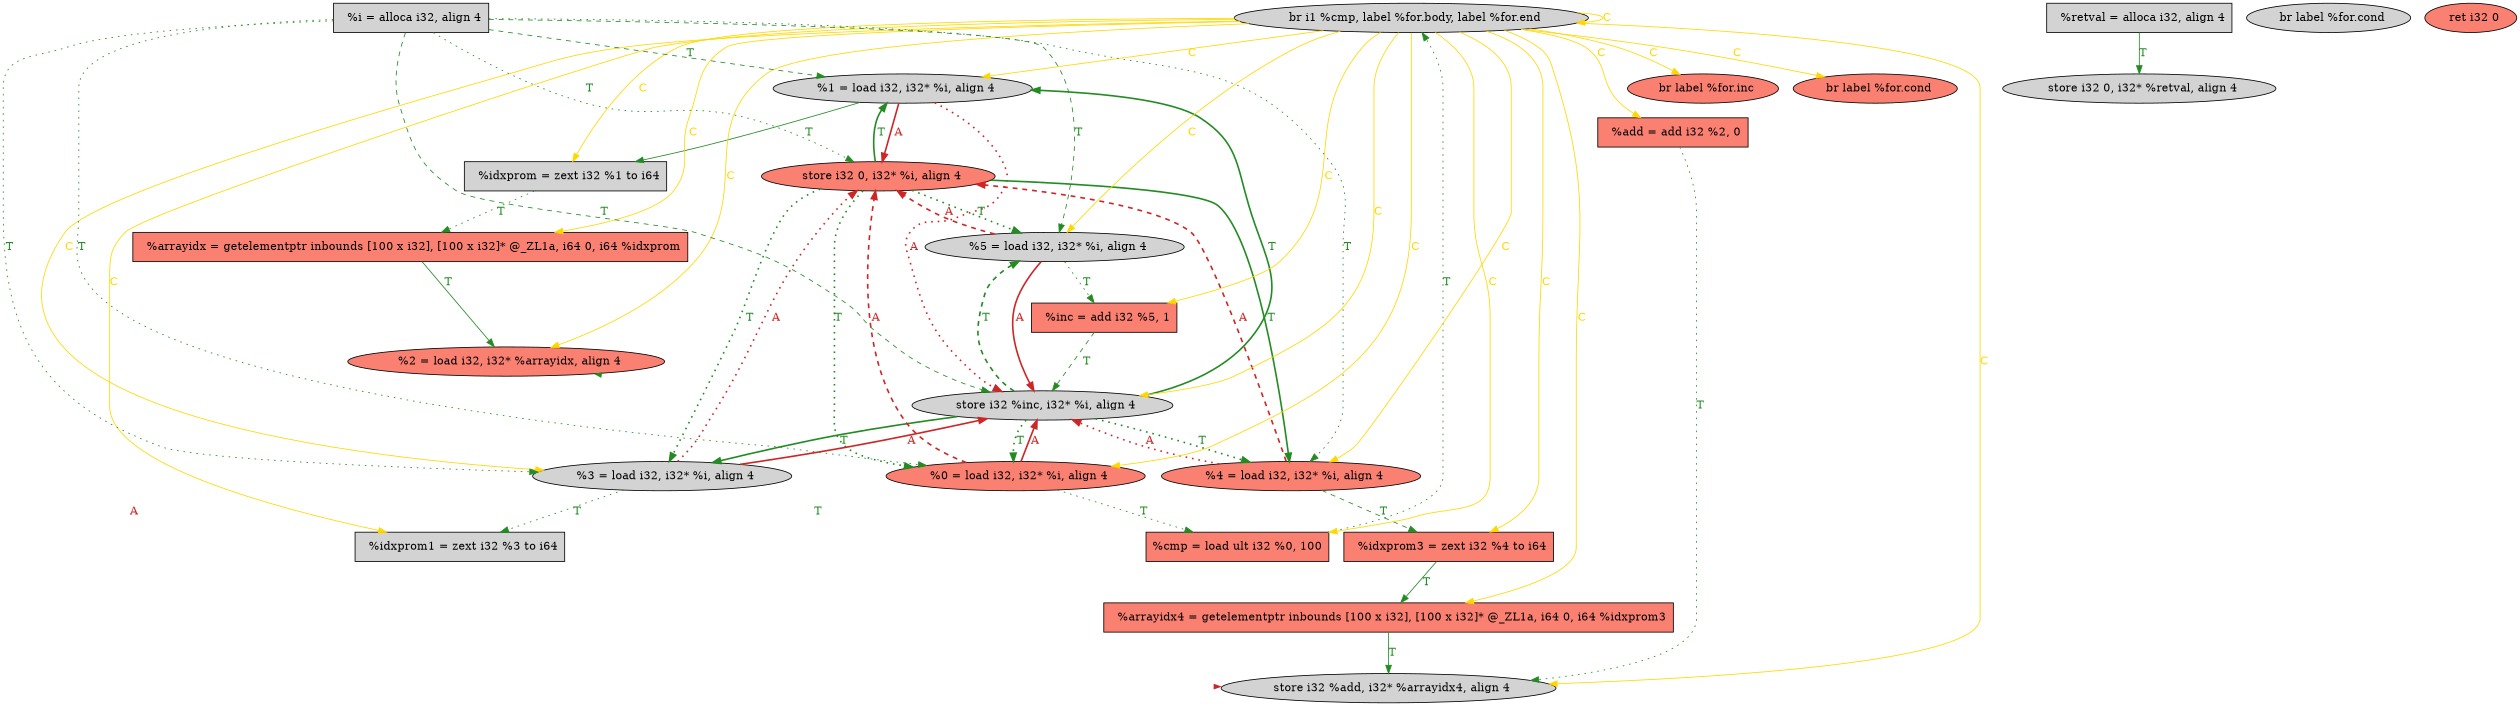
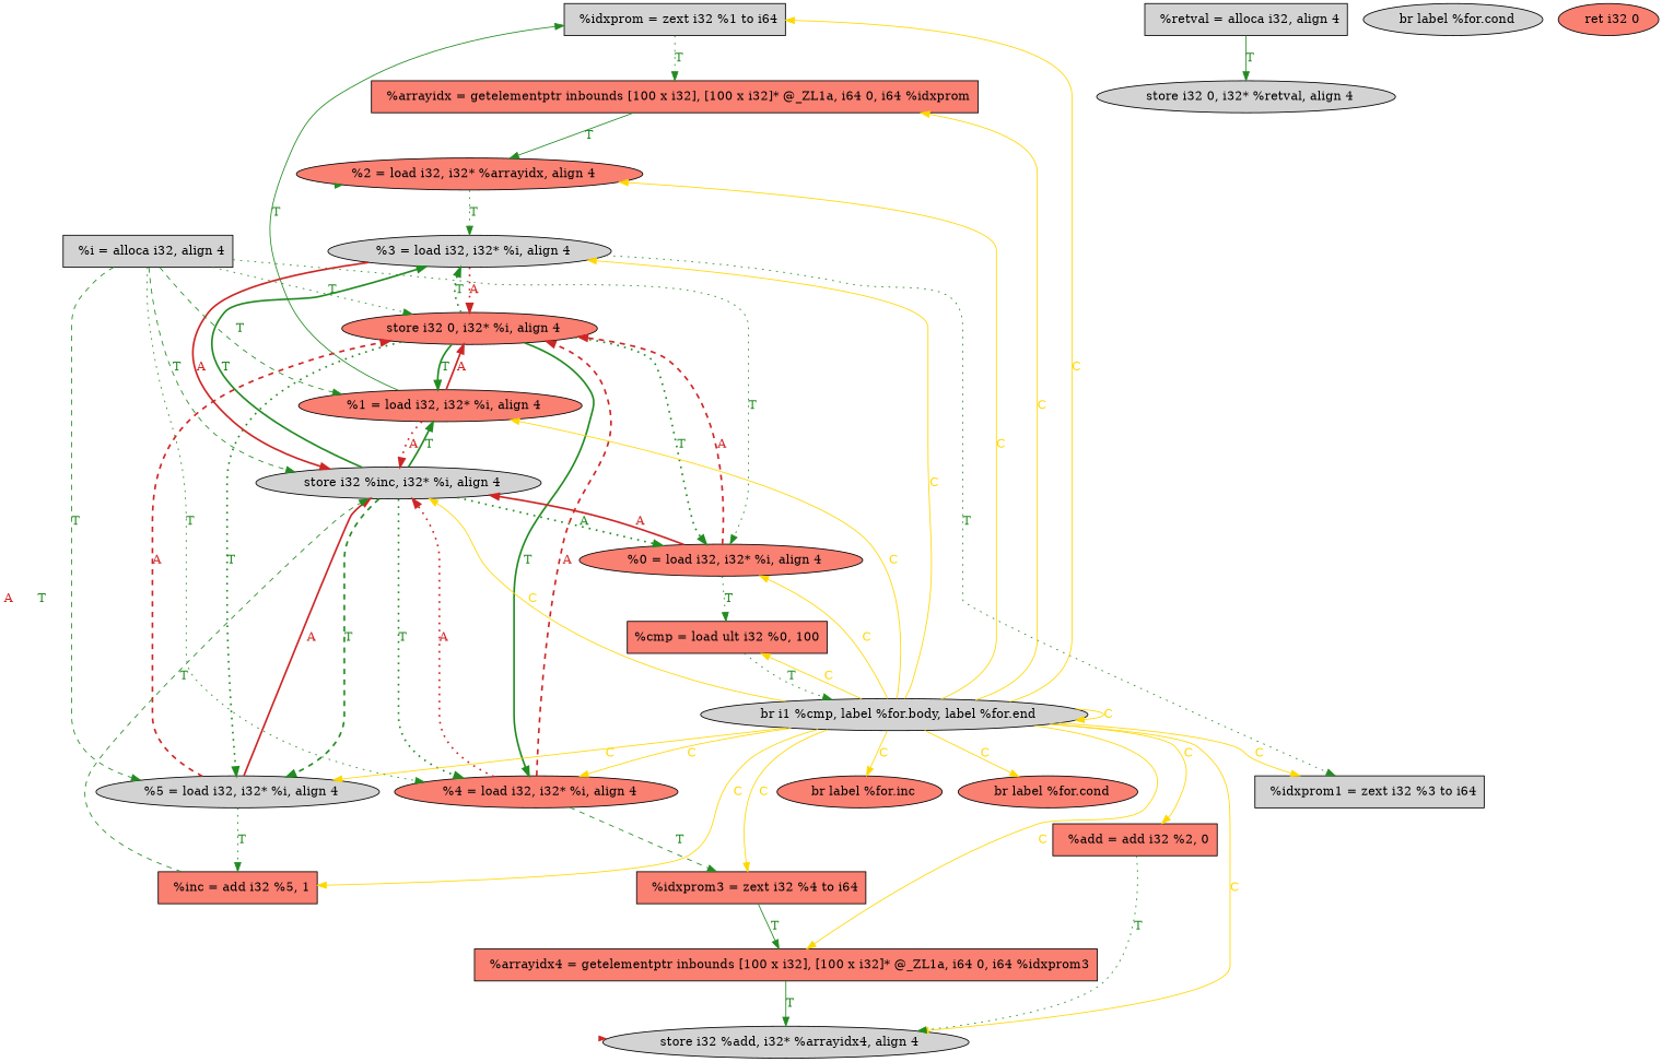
  digraph {
    node [fillcolor=salmon shape=ellipse style=filled]
    edge [color=forestgreen fontcolor=forestgreen penwidth=1.0]
    n1 [fillcolor=lightgrey label="  %idxprom = zext i32 %1 to i64" shape=rectangle]
    n2 [label="  %arrayidx = getelementptr inbounds [100 x i32], [100 x i32]* @_ZL1a, i64 0, i64 %idxprom" shape=rectangle]
    n3 [label="  %2 = load i32, i32* %arrayidx, align 4"]
-   n4 [fillcolor=lightgrey label="  %1 = load i32, i32* %i, align 4"]
+   n4 [label="  %1 = load i32, i32* %i, align 4"]
    n5 [label="  store i32 0, i32* %i, align 4"]
    n6 [fillcolor=lightgrey label="  store i32 %inc, i32* %i, align 4"]
    n7 [label="  %0 = load i32, i32* %i, align 4"]
    n8 [label="  %4 = load i32, i32* %i, align 4"]
    n9 [fillcolor=lightgrey label="  %3 = load i32, i32* %i, align 4"]
    n10 [fillcolor=lightgrey label="  %5 = load i32, i32* %i, align 4"]
    n11 [label="%cmp = load ult i32 %0, 100" shape=rectangle]
    n12 [fillcolor=lightgrey label="  br i1 %cmp, label %for.body, label %for.end"]
    n13 [label="  br label %for.inc"]
    n14 [label="  br label %for.cond"]
    n15 [label="  %arrayidx4 = getelementptr inbounds [100 x i32], [100 x i32]* @_ZL1a, i64 0, i64 %idxprom3" shape=rectangle]
    n16 [fillcolor=lightgrey label="  store i32 %add, i32* %arrayidx4, align 4"]
    n17 [label="  %idxprom3 = zext i32 %4 to i64" shape=rectangle]
    n18 [fillcolor=lightgrey label="  %idxprom1 = zext i32 %3 to i64" shape=rectangle]
    n19 [label="  %inc = add i32 %5, 1" shape=rectangle]
    n20 [label="  %add = add i32 %2, 0" shape=rectangle]
    n21 [fillcolor=lightgrey label="  store i32 0, i32* %retval, align 4"]
    n22 [fillcolor=lightgrey label="  %retval = alloca i32, align 4" shape=rectangle]
    n23 [fillcolor=lightgrey label="  br label %for.cond"]
    n24 [label="  ret i32 0"]
    n25 [fillcolor=lightgrey label="  %i = alloca i32, align 4" shape=rectangle]
    n1 -> n2 [label=T style=dotted]
    n2 -> n3 [label=T style=solid]
    n3 -> n16 [color=firebrick3 fontcolor=firebrick3 label=A penwidth=0.0 style=dashed]
    n4 -> n1 [label=T style=solid]
    n4 -> n5 [color=firebrick3 fontcolor=firebrick3 label=A penwidth=2.0 style=solid]
    n4 -> n6 [color=firebrick3 fontcolor=firebrick3 label=A penwidth=2.0 style=dotted]
    n5 -> n4 [label=T penwidth=2.0 style=solid]
    n5 -> n7 [label=T penwidth=2.0 style=dotted]
    n5 -> n8 [label=T penwidth=2.0 style=solid]
    n5 -> n9 [label=T penwidth=2.0 style=dotted]
    n5 -> n10 [label=T penwidth=2.0 style=dotted]
    n6 -> n4 [label=T penwidth=2.0 style=solid]
-   n6 -> n7 [label=T penwidth=2.0 style=dotted]
+   n6 -> n7 [label=A penwidth=2.0 style=dotted]
    n6 -> n8 [label=T penwidth=2.0 style=dotted]
    n6 -> n9 [label=T penwidth=2.0 style=solid]
    n6 -> n10 [label=T penwidth=2.0 style=dashed]
    n7 -> n5 [color=firebrick3 fontcolor=firebrick3 label=A penwidth=2.0 style=dashed]
    n7 -> n6 [color=firebrick3 fontcolor=firebrick3 label=A penwidth=2.0 style=solid]
    n7 -> n11 [label=T style=dotted]
    n8 -> n5 [color=firebrick3 fontcolor=firebrick3 label=A penwidth=2.0 style=dashed]
    n8 -> n6 [color=firebrick3 fontcolor=firebrick3 label=A penwidth=2.0 style=dotted]
    n8 -> n17 [label=T style=dashed]
    n9 -> n5 [color=firebrick3 fontcolor=firebrick3 label=A penwidth=2.0 style=dotted]
    n9 -> n6 [color=firebrick3 fontcolor=firebrick3 label=A penwidth=2.0 style=solid]
    n9 -> n18 [label=T style=dotted]
    n10 -> n5 [color=firebrick3 fontcolor=firebrick3 label=A penwidth=2.0 style=dashed]
    n10 -> n6 [color=firebrick3 fontcolor=firebrick3 label=A penwidth=2.0 style=solid]
    n10 -> n19 [label=T style=dotted]
    n11 -> n12 [label=T style=dotted]
    n12 -> n1 [color=gold fontcolor=gold label=C penwidth=""]
    n12 -> n2 [color=gold fontcolor=gold label=C penwidth=""]
    n12 -> n3 [color=gold fontcolor=gold label=C penwidth=""]
    n12 -> n4 [color=gold fontcolor=gold label=C penwidth=""]
    n12 -> n6 [color=gold fontcolor=gold label=C penwidth=""]
    n12 -> n7 [color=gold fontcolor=gold label=C penwidth=""]
    n12 -> n8 [color=gold fontcolor=gold label=C penwidth=""]
    n12 -> n9 [color=gold fontcolor=gold label=C penwidth=""]
    n12 -> n10 [color=gold fontcolor=gold label=C penwidth=""]
    n12 -> n11 [color=gold fontcolor=gold label=C penwidth=""]
    n12 -> n12 [color=gold fontcolor=gold label=C penwidth=""]
    n12 -> n13 [color=gold fontcolor=gold label=C penwidth=""]
    n12 -> n14 [color=gold fontcolor=gold label=C penwidth=""]
    n12 -> n15 [color=gold fontcolor=gold label=C penwidth=""]
    n12 -> n16 [color=gold fontcolor=gold label=C penwidth=""]
    n12 -> n17 [color=gold fontcolor=gold label=C penwidth=""]
    n12 -> n18 [color=gold fontcolor=gold label=C penwidth=""]
    n12 -> n19 [color=gold fontcolor=gold label=C penwidth=""]
    n12 -> n20 [color=gold fontcolor=gold label=C penwidth=""]
    n15 -> n16 [label=T style=solid]
    n16 -> n3 [label=T penwidth=0.0 style=dotted]
    n17 -> n15 [label=T style=solid]
    n19 -> n6 [label=T style=dashed]
    n20 -> n16 [label=T style=dotted]
    n22 -> n21 [label=T style=solid]
    n25 -> n4 [label=T style=dashed]
    n25 -> n5 [label=T style=dotted]
    n25 -> n6 [label=T style=dashed]
    n25 -> n7 [label=T style=dotted]
    n25 -> n8 [label=T style=dotted]
-   n25 -> n9 [label=T style=dotted]
+   n3 -> n9 [label=T style=dotted]
    n25 -> n10 [label=T style=dashed]
  }
